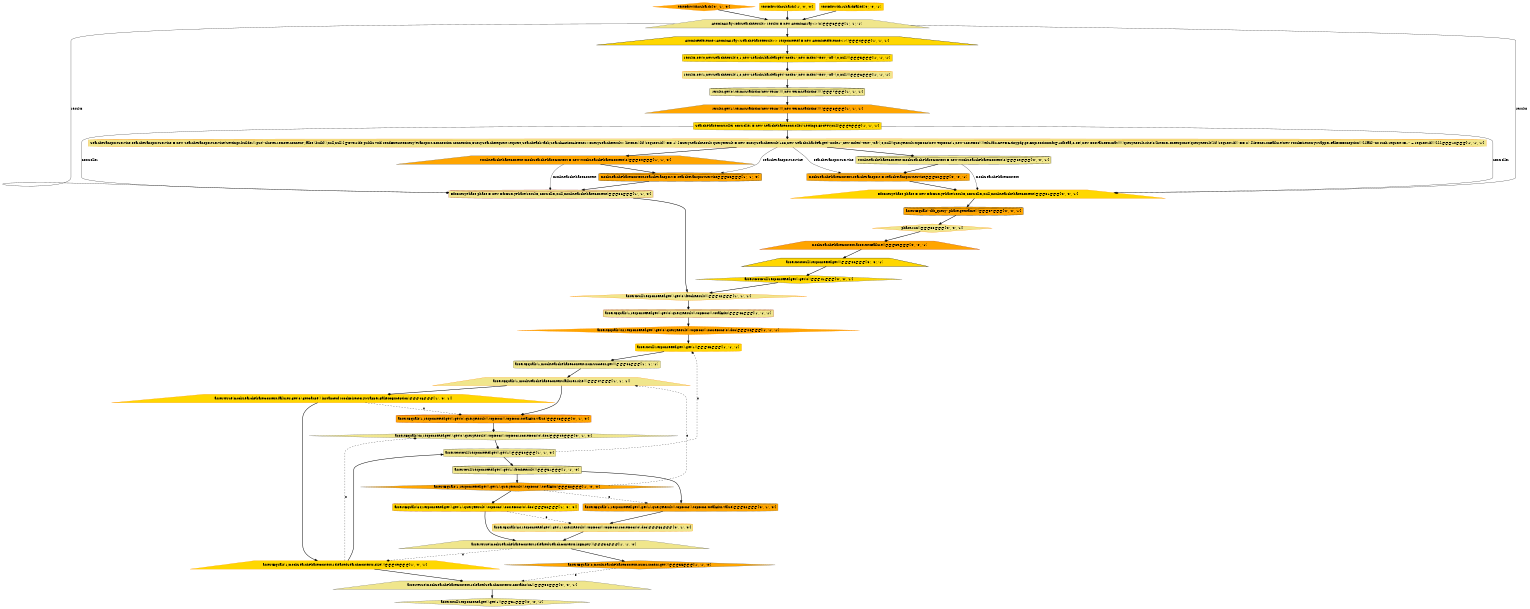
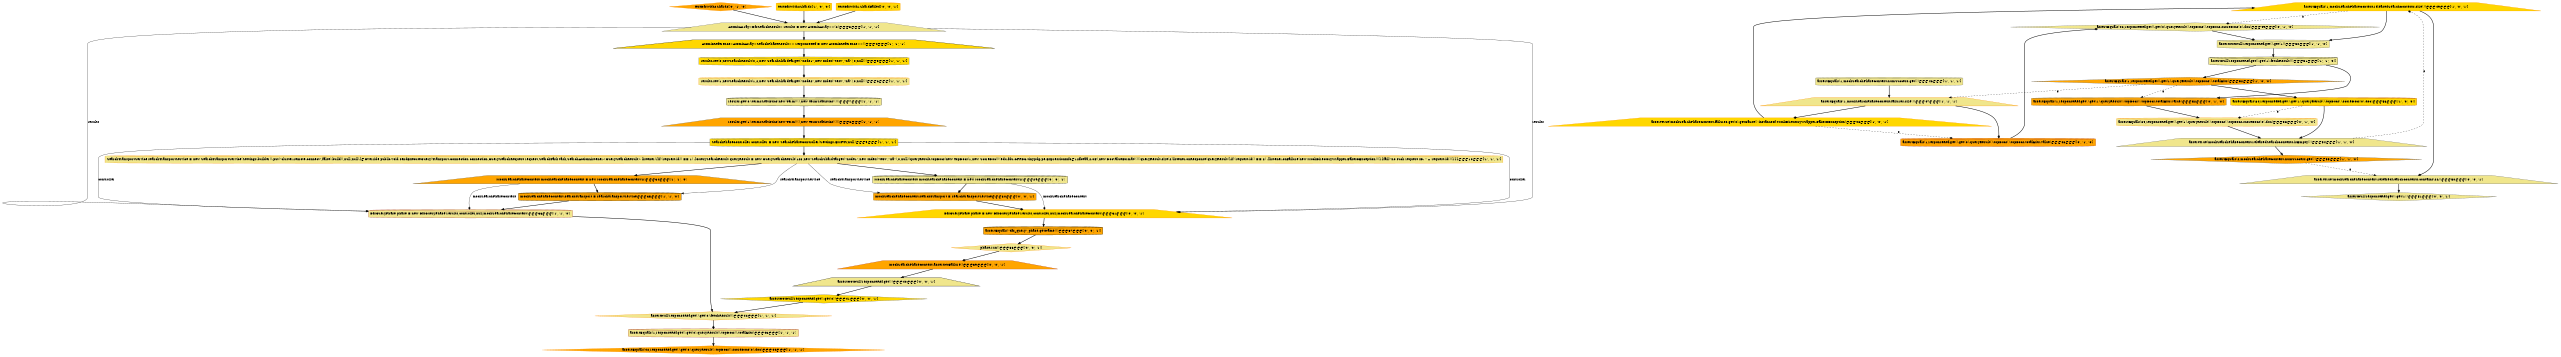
  digraph {
    node [color=gray40 fillcolor=khaki shape=cylinder style=filled]
    edge [arrowhead=normal style=bold]
    n1 [color=darkorange label="SearchTransportService searchTransportService = new SearchTransportService(Settings.builder().put(\"cluster.remote.connect\",false).build(),null,null){@Override public void sendExecuteQuery(Transport.Connection connection,QuerySearchRequest request,SearchTask task,SearchActionListener<QuerySearchResult> listener){if (request.id() == 1) {QuerySearchResult queryResult = new QuerySearchResult(123,new SearchShardTarget(\"node1\",new Index(\"test\",\"na\"),0,null))queryResult.topDocs(new TopDocs(1,new ScoreDoc((((edu.fdu.CPPDG.tinypdg.pe.ExpressionInfo@12fbeaa,2.0F),new DocValueFormat(((()queryResult.size(2)listener.onResponse(queryResult)}if (request.id() == 2) {listener.onFailure(new MockDirectoryWrapper.FakeIOException())}{fail(\"no such request ID: \" + request.id())}}}@@@10@@@['1', '1', '1']"]
    n2 [color=black fillcolor=orange label="mockSearchPhaseContext.searchTransport = searchTransportService@@@35@@@['1', '1', '0']"]
    n3 [fillcolor=orange label="MockSearchPhaseContext mockSearchPhaseContext = new MockSearchPhaseContext(2)@@@34@@@['1', '1', '0']" shape=trapezium]
    n4 [color=black label="MockSearchPhaseContext mockSearchPhaseContext = new MockSearchPhaseContext(2)@@@29@@@['0', '0', '1']"]
    n5 [fillcolor=orange label="mockSearchPhaseContext.searchTransport = searchTransportService@@@30@@@['0', '0', '1']"]
    n6 [color=brown label="DfsQueryPhase phase = new DfsQueryPhase(results,controller,null,mockSearchPhaseContext)@@@36@@@['1', '1', '0']"]
    n7 [color=darkorange fillcolor=gold label="DfsQueryPhase phase = new DfsQueryPhase(results,controller,null,mockSearchPhaseContext)@@@31@@@['0', '0', '1']" shape=trapezium]
    n8 [label="AtomicArray<DfsSearchResult> results = new AtomicArray<>(2)@@@3@@@['1', '1', '1']" shape=trapezium]
    n9 [color=black fillcolor=gold label="AtomicReference<AtomicArray<SearchPhaseResult>> responseRef = new AtomicReference<>()@@@4@@@['1', '1', '1']" shape=trapezium]
    n10 [fillcolor=gold label="results.set(0,newSearchResult(0,1,new SearchShardTarget(\"node1\",new Index(\"test\",\"na\"),0,null)))@@@5@@@['1', '1', '1']"]
    n11 [color=darkorange label="assertNull(responseRef.get().get(0).fetchResult())@@@42@@@['1', '1', '1']" shape=diamond]
    n12 [color=black fillcolor=orange label="assertEquals(\"dfs_query\",phase.getName())@@@37@@@['0', '0', '1']"]
    n13 [color=black label="results.get(0).termsStatistics(new Term((((,new TermStatistics(((()@@@7@@@['1', '1', '1']"]
    n14 [fillcolor=orange label="results.get(1).termsStatistics(new Term((((,new TermStatistics(((()@@@8@@@['1', '1', '1']" shape=trapezium]
    n15 [fillcolor=gold label="SearchPhaseController controller = new SearchPhaseController(Settings.EMPTY,null)@@@9@@@['1', '1', '1']"]
    n16 [label="assertNull(responseRef.get().get(1))@@@51@@@['0', '0', '1']" shape=diamond]
    n17 [color=darkorange fillcolor=orange label="testDfsWith2Shards['0', '1', '0']" shape=diamond]
-   n18 [color=darkorange fillcolor=gold label="assertNull(responseRef.get().get(1))@@@45@@@['1', '1', '1']"]
    n19 [label="assertEquals(1,mockSearchPhaseContext.numSuccess.get())@@@46@@@['1', '1', '1']"]
    n20 [color=darkorange label="assertEquals(1,mockSearchPhaseContext.failures.size())@@@47@@@['1', '1', '1']" shape=trapezium]
    n21 [color=brown fillcolor=orange label="assertEquals(1,responseRef.get().get(0).queryResult().topDocs().topDocs.totalHits.value)@@@48@@@['0', '1', '0']"]
    n22 [color=darkorange fillcolor=gold label="assertTrue(mockSearchPhaseContext.failures.get(0).getCause() instanceof MockDirectoryWrapper.FakeIOException)@@@48@@@['1', '0', '1']" shape=trapezium]
    n23 [label="assertEquals(42,responseRef.get().get(0).queryResult().topDocs().topDocs.scoreDocs(0(.doc)@@@49@@@['0', '1', '0']" shape=diamond]
    n24 [color=darkorange fillcolor=gold label="assertEquals(1,mockSearchPhaseContext.releasedSearchContexts.size())@@@49@@@['1', '0', '1']" shape=trapezium]
    n25 [fillcolor=orange label="assertEquals(1,responseRef.get().get(1).queryResult().topDocs().totalHits)@@@52@@@['1', '0', '0']" shape=diamond]
    n26 [fillcolor=orange label="assertEquals(1,responseRef.get().get(1).queryResult().topDocs().topDocs.totalHits.value)@@@52@@@['0', '1', '0']"]
    n27 [color=brown fillcolor=gold label="assertEquals(84,responseRef.get().get(1).queryResult().topDocs().scoreDocs(0(.doc)@@@53@@@['1', '0', '0']"]
    n28 [color=darkorange label="assertEquals(84,responseRef.get().get(1).queryResult().topDocs().topDocs.scoreDocs(0(.doc)@@@53@@@['0', '1', '0']"]
    n29 [label="assertTrue(mockSearchPhaseContext.releasedSearchContexts.isEmpty())@@@54@@@['1', '1', '0']" shape=trapezium]
    n30 [color=darkorange fillcolor=orange label="assertEquals(42,responseRef.get().get(0).queryResult().topDocs().scoreDocs(0(.doc)@@@44@@@['1', '1', '1']" shape=diamond]
    n31 [label="assertNotNull(responseRef.get().get(1))@@@50@@@['1', '1', '0']"]
    n32 [fillcolor=orange label="assertEquals(2,mockSearchPhaseContext.numSuccess.get())@@@55@@@['1', '1', '0']" shape=diamond]
    n33 [label="assertTrue(mockSearchPhaseContext.releasedSearchContexts.contains(2L))@@@50@@@['0', '0', '1']" shape=trapezium]
    n34 [color=black label="assertNull(responseRef.get().get(1).fetchResult())@@@51@@@['1', '1', '0']"]
    n35 [color=brown fillcolor=orange label="mockSearchPhaseContext.assertNoFailure()@@@39@@@['0', '0', '1']" shape=trapezium]
-   n36 [color=black fillcolor=gold label="assertNotNull(responseRef.get())@@@40@@@['0', '0', '1']" shape=trapezium]
+   n36 [color=black label="assertNotNull(responseRef.get())@@@40@@@['0', '0', '1']" shape=trapezium]
    n37 [fillcolor=gold label="assertNotNull(responseRef.get().get(0))@@@41@@@['0', '0', '1']" shape=diamond]
    n38 [color=darkorange label="phase.run()@@@38@@@['0', '0', '1']" shape=diamond]
    n39 [color=darkorange fillcolor=gold label="testDfsWith2Shards['1', '0', '0']"]
    n40 [color=brown label="assertEquals(1,responseRef.get().get(0).queryResult().topDocs().totalHits)@@@43@@@['1', '1', '1']"]
    n41 [color=darkorange label="results.set(1,newSearchResult(1,2,new SearchShardTarget(\"node2\",new Index(\"test\",\"na\"),0,null)))@@@6@@@['1', '1', '1']"]
    n42 [color=darkorange fillcolor=gold label="testDfsWith1ShardFailed['0', '0', '1']"]
    n1 -> n2 [label=searchTransportService style=solid]
    n1 -> n3
    n1 -> n4 [arrowhead=diamond]
    n1 -> n5 [label=searchTransportService style=solid]
    n2 -> n6
    n3 -> n2
    n3 -> n6 [arrowhead=diamond label=mockSearchPhaseContext style=solid]
    n4 -> n5 [arrowhead=diamond]
    n4 -> n7 [arrowhead=diamond label=mockSearchPhaseContext style=solid]
    n5 -> n7 [arrowhead=diamond]
    n6 -> n11
    n7 -> n12
    n8 -> n6 [arrowhead=diamond label=results style=solid]
    n8 -> n7 [arrowhead=diamond label=results style=solid]
    n8 -> n9
    n9 -> n10
    n10 -> n41 [arrowhead=diamond]
    n11 -> n40 [arrowhead=diamond]
    n12 -> n38
    n13 -> n14
    n14 -> n15
    n15 -> n1 [arrowhead=diamond]
    n15 -> n6 [label=controller style=solid]
    n15 -> n7 [label=controller style=solid]
    n17 -> n8
-   n18 -> n19 [arrowhead=diamond]
    n19 -> n20
    n20 -> n21 [arrowhead=diamond]
    n20 -> n22 [arrowhead=diamond]
    n21 -> n23 [arrowhead=diamond]
    n22 -> n21 [arrowhead=diamond label=0 style=dashed]
    n22 -> n24
    n23 -> n31 [arrowhead=diamond]
    n24 -> n23 [arrowhead=diamond label=0 style=dashed]
    n24 -> n31
    n24 -> n33 [arrowhead=diamond]
    n25 -> n20 [label=0 style=dashed]
    n25 -> n26 [label=0 style=dashed]
    n25 -> n27 [arrowhead=diamond]
    n26 -> n28
    n27 -> n28 [arrowhead=diamond label=0 style=dashed]
    n27 -> n29
    n28 -> n29
    n29 -> n24 [arrowhead=diamond label=0 style=dashed]
    n29 -> n32
-   n30 -> n18
-   n31 -> n18 [arrowhead=diamond label=0 style=dashed]
    n31 -> n34
    n32 -> n33 [label=0 style=dashed]
    n33 -> n16
    n34 -> n25
    n34 -> n26
    n35 -> n36
    n36 -> n37 [arrowhead=diamond]
    n37 -> n11
    n38 -> n35 [arrowhead=diamond]
    n39 -> n8 [arrowhead=diamond]
    n40 -> n30
    n41 -> n13
    n42 -> n8
  }
